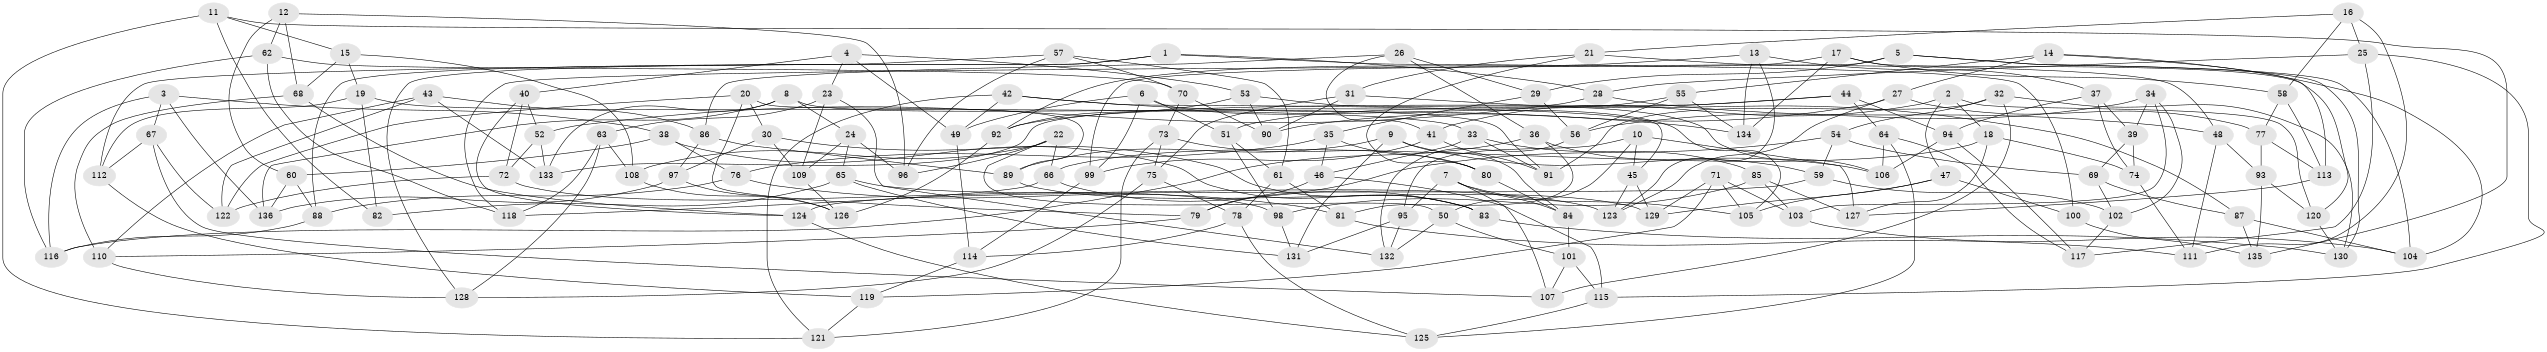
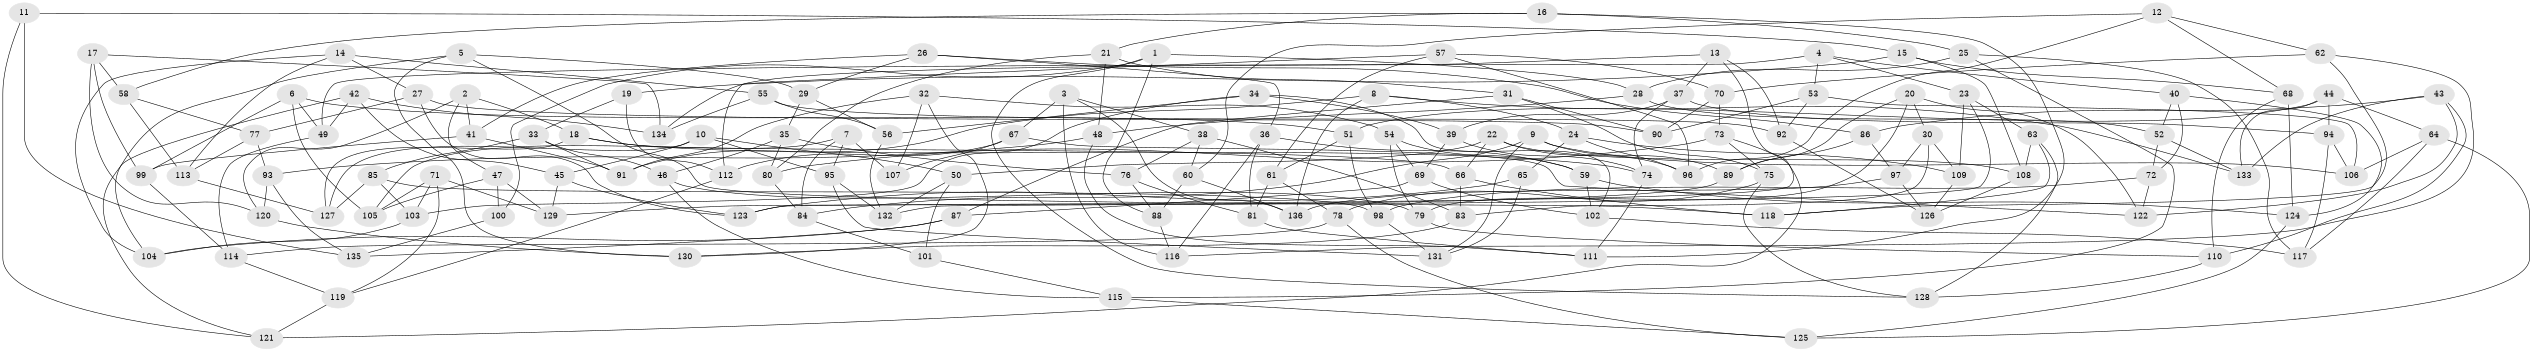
  graph {
    node [color=gray90 style=filled]
    1
    28
    88
    100
    128
    48
    52
    116
    135
    2
    18
    41
    47
    120
    127
    66
    74
    99
    91
    105
    129
    130
    3
    38
    67
    136
    60
    83
    76
    107
    112
    122
    4
    23
    40
    49
    53
    63
    109
    132
    72
    124
    114
    106
    92
    90
    5
    29
    104
    118
    35
    56
    6
    51
    61
    98
    7
    84
    95
    101
    131
    8
    24
    133
    96
    65
    9
    89
    10
    45
    50
    123
    11
    15
-   82
    121
    68
    19
    108
    12
    62
    70
    110
    13
    37
    134
    39
    94
    126
    14
    27
    55
    113
    77
    33
    16
    21
    25
    58
    111
    31
    80
    115
    117
    17
    46
    85
    119
    20
    30
    79
    97
    75
    87
    93
    22
    125
    26
    36
    86
    59
    81
    78
    32
    54
    69
    103
    34
    102
    42
    43
    44
    64
    57
    73
    71
    1 -- 28
    1 -- 88
    1 -- 100
    1 -- 128
    28 -- 48
    28 -- 52
    88 -- 116
    100 -- 135
    48 -- 111
    48 -- 93
    52 -- 72
    52 -- 133
    2 -- 18
    2 -- 41
    2 -- 47
    2 -- 120
    18 -- 127
    18 -- 66
    18 -- 74
    41 -- 99
    41 -- 91
    47 -- 100
    47 -- 105
    47 -- 129
    120 -- 130
    66 -- 83
    66 -- 118
    74 -- 111
    99 -- 114
    3 -- 116
    3 -- 38
    3 -- 67
    3 -- 136
    38 -- 60
    38 -- 83
    38 -- 76
    67 -- 107
    67 -- 112
    67 -- 122
    60 -- 88
    60 -- 136
    83 -- 130
    76 -- 88
    76 -- 81
    112 -- 119
    4 -- 23
    4 -- 40
    4 -- 49
    4 -- 53
    23 -- 63
    23 -- 109
    23 -- 132
    40 -- 52
    40 -- 72
    40 -- 124
    49 -- 114
    53 -- 106
    53 -- 92
    53 -- 90
    63 -- 128
    63 -- 118
    63 -- 108
    109 -- 126
    72 -- 122
    72 -- 98
    124 -- 125
    114 -- 119
    92 -- 126
    5 -- 130
    5 -- 29
    5 -- 104
    5 -- 118
    29 -- 35
    29 -- 56
    35 -- 76
    35 -- 80
    35 -- 46
    56 -- 132
    6 -- 99
    6 -- 105
    6 -- 49
    6 -- 51
    51 -- 61
    51 -- 98
    61 -- 81
    61 -- 78
    98 -- 131
    7 -- 105
    7 -- 107
    7 -- 84
    7 -- 95
    84 -- 101
    95 -- 132
    95 -- 131
-   101 -- 107
    101 -- 115
    8 -- 91
    8 -- 136
    8 -- 24
    8 -- 133
    24 -- 109
    24 -- 96
    24 -- 65
    65 -- 131
    65 -- 123
-   65 -- 82
    9 -- 106
    9 -- 84
    9 -- 131
    9 -- 89
    89 -- 129
    10 -- 127
    10 -- 95
    10 -- 45
    10 -- 50
    45 -- 129
    45 -- 123
    50 -- 132
    50 -- 101
    11 -- 135
    11 -- 15
-   11 -- 82
    11 -- 121
    15 -- 68
    15 -- 19
    15 -- 108
    68 -- 124
    68 -- 110
    19 -- 112
-   19 -- 82
    19 -- 33
    108 -- 126
    12 -- 60
    12 -- 96
    12 -- 68
    12 -- 62
    62 -- 116
    62 -- 118
    62 -- 70
    70 -- 90
    70 -- 73
    110 -- 128
    13 -- 92
    13 -- 123
    13 -- 37
    13 -- 134
    37 -- 74
    37 -- 39
    37 -- 94
    39 -- 74
    39 -- 69
    94 -- 106
    94 -- 117
    14 -- 104
    14 -- 27
    14 -- 55
    14 -- 113
    27 -- 90
    27 -- 123
    27 -- 77
    55 -- 92
    55 -- 56
    55 -- 134
    113 -- 127
    77 -- 113
    77 -- 93
    33 -- 91
    33 -- 46
    33 -- 85
    16 -- 21
    16 -- 25
    16 -- 58
    16 -- 111
    21 -- 48
    21 -- 31
    21 -- 80
    25 -- 28
    25 -- 115
    25 -- 117
    58 -- 113
    58 -- 77
    31 -- 90
    31 -- 75
    31 -- 87
    80 -- 84
    115 -- 125
    17 -- 120
    17 -- 99
    17 -- 134
    17 -- 58
    46 -- 115
    46 -- 79
    85 -- 127
    85 -- 98
    85 -- 103
    119 -- 121
    20 -- 122
    20 -- 89
    20 -- 30
    20 -- 79
    30 -- 83
    30 -- 109
    30 -- 97
    79 -- 110
    97 -- 136
    97 -- 126
    75 -- 128
    75 -- 78
    87 -- 135
    87 -- 104
    93 -- 135
    93 -- 120
    22 -- 66
    22 -- 96
    22 -- 50
    22 -- 108
    26 -- 41
    26 -- 29
    26 -- 36
    26 -- 86
    36 -- 116
    36 -- 59
    36 -- 81
    86 -- 89
    86 -- 97
    59 -- 124
    59 -- 102
    81 -- 111
    78 -- 114
    78 -- 125
    32 -- 91
    32 -- 130
    32 -- 107
    32 -- 54
    54 -- 79
    54 -- 59
    54 -- 69
    69 -- 87
    69 -- 102
    103 -- 104
    34 -- 56
    34 -- 39
    34 -- 103
    34 -- 102
    102 -- 117
    42 -- 49
    42 -- 45
    42 -- 121
    42 -- 134
    43 -- 122
    43 -- 133
    43 -- 110
    43 -- 86
    44 -- 51
    44 -- 133
    44 -- 94
    44 -- 64
    64 -- 106
    64 -- 117
    64 -- 125
    57 -- 112
    57 -- 61
    57 -- 96
    57 -- 70
    73 -- 121
    73 -- 80
    73 -- 75
    71 -- 105
    71 -- 129
    71 -- 119
    71 -- 103
  }
